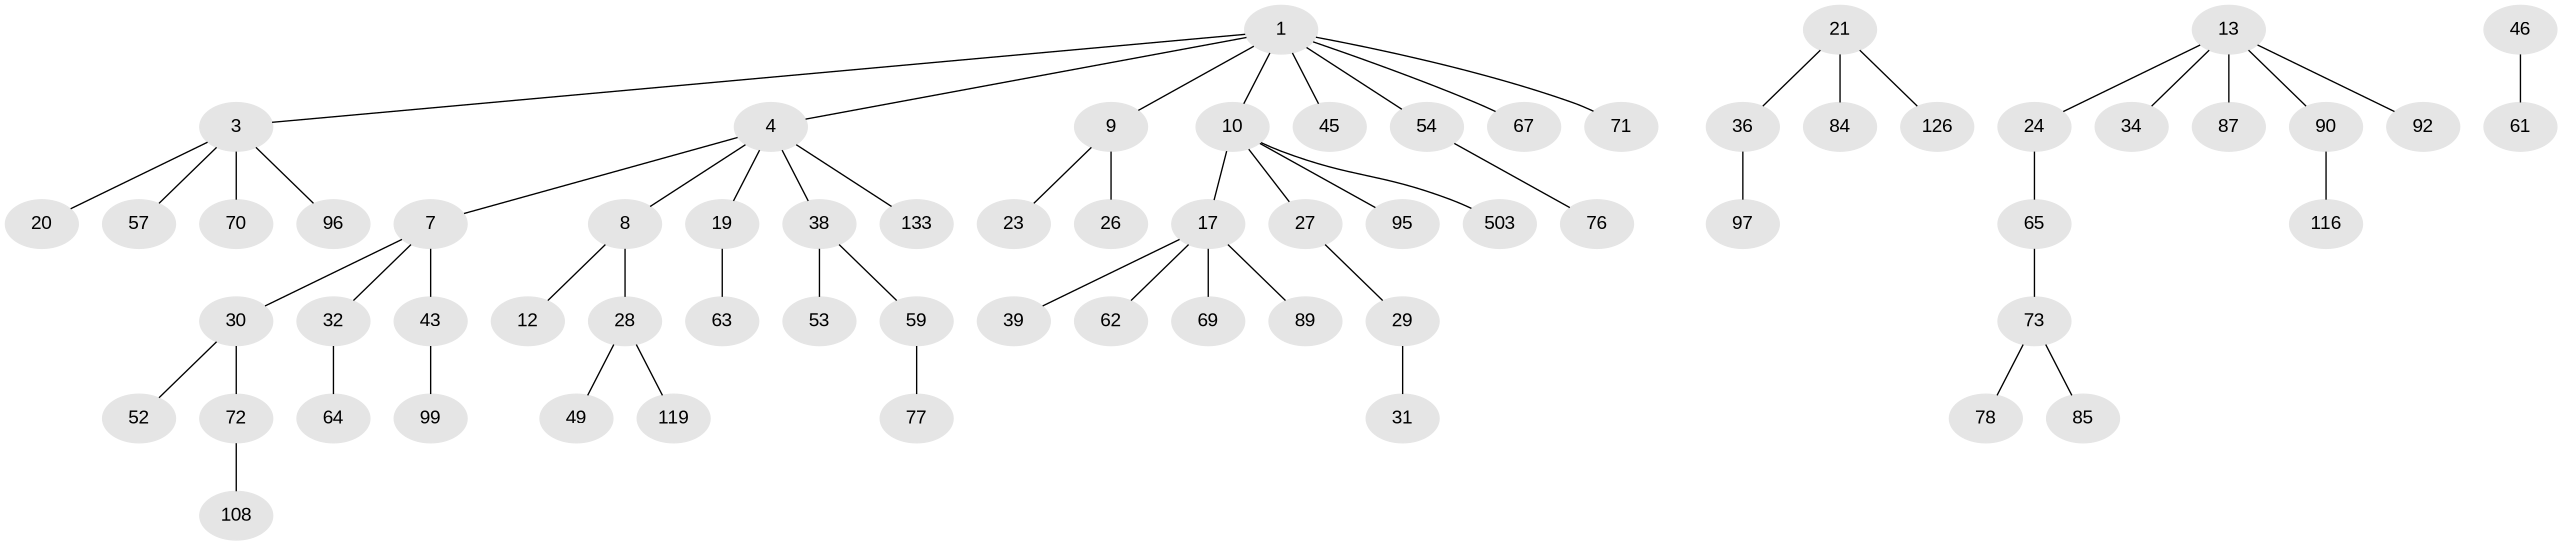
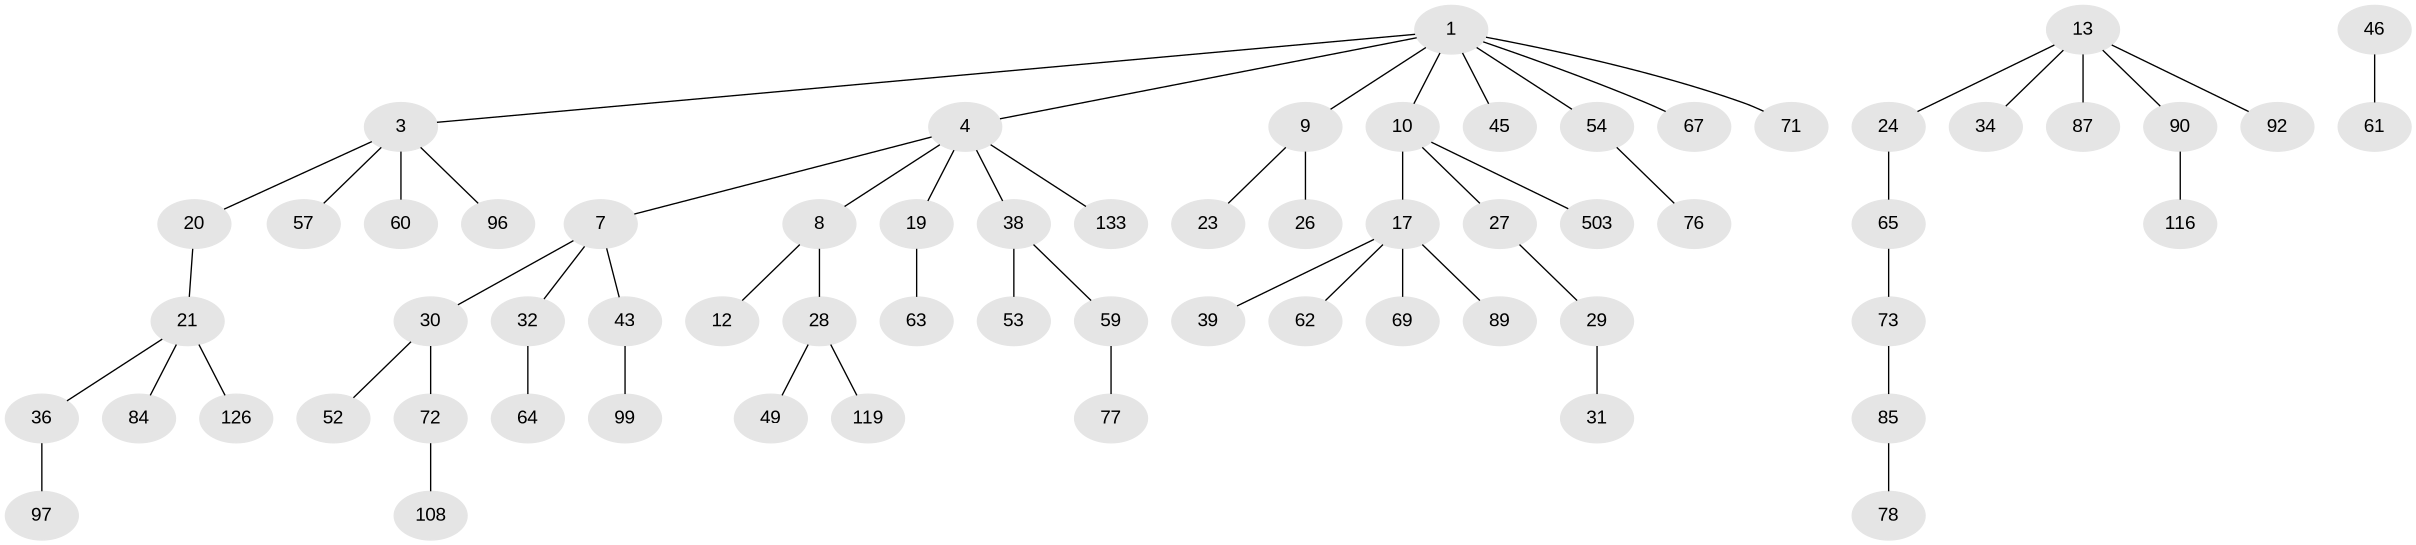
  graph {
    fontname="Liberation Sans"
    node [color=gray90 fontname="Liberation Sans" style=filled]
    edge [fontname="Liberation Sans"]
    1 [super="+2+6"]
    3 [super="+5+22"]
    4
    9 [super="+11+81"]
    10 [super="+16+86+47"]
    45
    54 [super="+99"]
    67 [super="+125"]
    71
    20
    57
-   60 [super="+101+121" label=70]
+   60 [super="+101+121"]
    n13 [label=96 super="+79"]
    7
    8 [super="+74"]
    19 [super="+105+40"]
    38 [super="+48+42"]
    133
    23
    26
    17 [super="+33+37+132"]
    27
-   95
    n24 [label=503]
    76
    21
    30
    n28 [label=32 super="+41"]
    43
    12 [super="+91"]
    28 [super="+44"]
    13 [super="+107+104+15"]
    24
    34
    87
    90
    92
    63
    53
    59 [super="+129+93"]
    52
    72
    64 [super="+88"]
    n44 [label=99]
    49 [super="+55+58"]
    119 [super="+124"]
    39 [super="+117+114"]
    62
    69
    89
    29
    65
    116
    36 [super="+80"]
    84
    126
    97
    73
    31 [super="+110+118"]
    46 [super="+68"]
    61 [super="+127+111+75+96"]
    108
    77
    78
    85
    1 -- 3
    1 -- 4
    1 -- 9
    1 -- 10
    1 -- 45
    1 -- 54
    1 -- 67
    1 -- 71
    3 -- 20
    3 -- 57
    3 -- 60
    3 -- n13
    4 -- 7
    4 -- 8
    4 -- 19
    4 -- 38
    4 -- 133
    9 -- 23
    9 -- 26
    10 -- 17
    10 -- 27
-   10 -- 95
    10 -- n24
    54 -- 76
+   20 -- 21
    7 -- 30
    7 -- n28
    7 -- 43
    8 -- 12
    8 -- 28
    19 -- 63
    38 -- 53
    38 -- 59
    17 -- 39
    17 -- 62
    17 -- 69
    17 -- 89
    27 -- 29
    21 -- 36
    21 -- 84
    21 -- 126
    30 -- 52
    30 -- 72
    n28 -- 64
    43 -- n44
    28 -- 49
    28 -- 119
    13 -- 24
    13 -- 34
    13 -- 87
    13 -- 90
    13 -- 92
    24 -- 65
    90 -- 116
    59 -- 77
    72 -- 108
    29 -- 31
    65 -- 73
    36 -- 97
-   73 -- 78
+   85 -- 78
    73 -- 85
    46 -- 61
  }
